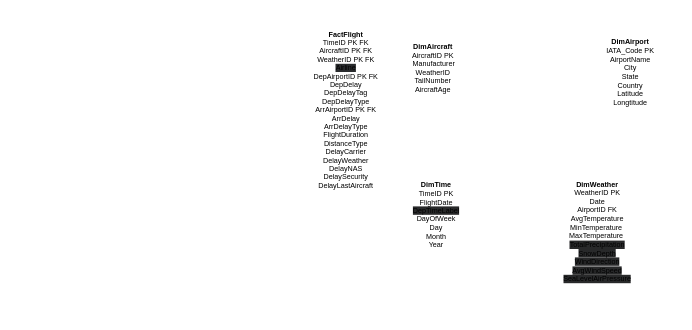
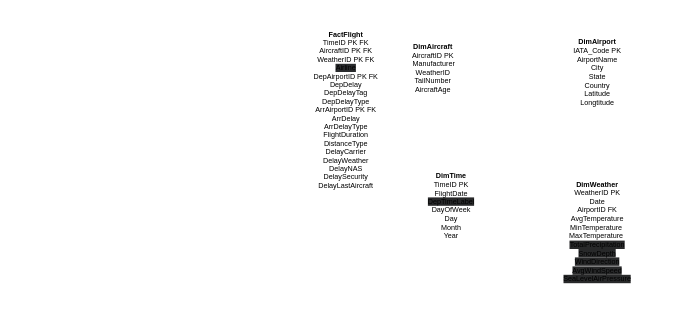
  <mxCell id="0" />
  <mxCell id="1" parent="0" />
  <mxCell id="2" value="&lt;pre style=&quot;box-sizing: unset; font-family: var(--jp-code-font-family); font-size: 12px; line-height: normal; color: var(--jp-content-font-color1); border: none; margin: 0px; padding: 0px; overflow: auto; word-break: break-all; overflow-wrap: break-word; white-space: pre-wrap; font-style: normal; font-variant-ligatures: normal; font-variant-caps: normal; letter-spacing: normal; orphans: 2; text-indent: 0px; text-transform: none; widows: 2; word-spacing: 0px; -webkit-text-stroke-width: 0px; background-color: rgb(255, 255, 255); text-decoration-thickness: initial; text-decoration-style: initial; text-decoration-color: initial; --darkreader-inline-color: var(--darkreader-text--jp-content-font-color1); --darkreader-inline-border-top: none; --darkreader-inline-border-right: none; --darkreader-inline-border-bottom: none; --darkreader-inline-border-left: none; --darkreader-inline-bgcolor: #28292a;&quot; data-darkreader-inline-color=&quot;&quot; data-darkreader-inline-border-top=&quot;&quot; data-darkreader-inline-border-right=&quot;&quot; data-darkreader-inline-border-bottom=&quot;&quot; data-darkreader-inline-border-left=&quot;&quot; data-darkreader-inline-bgcolor=&quot;&quot;&gt;&lt;div class=&quot;lm-Widget p-Widget lm-Panel p-Panel jp-Cell-outputWrapper&quot; style=&quot;box-sizing: border-box; position: relative; overflow: visible; cursor: default; display: flex; flex-direction: row; padding: 0px; margin: 5px 0px 0px; font-size: 12px;&quot;&gt;&lt;div class=&quot;lm-Widget p-Widget jp-OutputArea jp-Cell-outputArea&quot; style=&quot;box-sizing: border-box; position: relative; overflow: hidden auto; cursor: default; flex: 1 1 auto; font-size: 12px;&quot;&gt;&lt;div class=&quot;lm-Widget p-Widget lm-Panel p-Panel jp-OutputArea-child&quot; style=&quot;box-sizing: border-box; position: relative; overflow: hidden; cursor: default; display: flex; flex-direction: row; font-size: 12px;&quot;&gt;&lt;div class=&quot;lm-Widget p-Widget jp-RenderedText jp-mod-trusted jp-OutputArea-output&quot; data-mime-type=&quot;application/vnd.jupyter.stdout&quot; style=&quot;box-sizing: border-box; position: relative; overflow: auto; cursor: default; padding-left: var(--jp-code-padding); line-height: var(--jp-code-line-height); font-family: var(--jp-code-font-family); height: auto; user-select: text; flex-grow: 1; flex-shrink: 1; font-size: 12px;&quot;&gt;&lt;pre style=&quot;box-sizing: unset; font-family: var(--jp-code-font-family); font-size: 12px; line-height: normal; color: var(--jp-content-font-color1); border: none; margin-top: 0px; margin-bottom: 0px; padding: 0px; overflow: auto; word-break: break-all; overflow-wrap: break-word; text-wrap: wrap; --darkreader-inline-color: var(--darkreader-text--jp-content-font-color1); --darkreader-inline-border-top: none; --darkreader-inline-border-right: none; --darkreader-inline-border-bottom: none; --darkreader-inline-border-left: none;&quot; data-darkreader-inline-color=&quot;&quot; data-darkreader-inline-border-top=&quot;&quot; data-darkreader-inline-border-right=&quot;&quot; data-darkreader-inline-border-bottom=&quot;&quot; data-darkreader-inline-border-left=&quot;&quot;&gt;&lt;b&gt;FactFlight&lt;/b&gt;&lt;/pre&gt;&lt;pre style=&quot;font-weight: 400; box-sizing: unset; font-family: var(--jp-code-font-family); font-size: 12px; line-height: normal; color: var(--jp-content-font-color1); border: none; margin-top: 0px; margin-bottom: 0px; padding: 0px; overflow: auto; word-break: break-all; overflow-wrap: break-word; text-wrap: wrap; --darkreader-inline-color: var(--darkreader-text--jp-content-font-color1); --darkreader-inline-border-top: none; --darkreader-inline-border-right: none; --darkreader-inline-border-bottom: none; --darkreader-inline-border-left: none;&quot; data-darkreader-inline-color=&quot;&quot; data-darkreader-inline-border-top=&quot;&quot; data-darkreader-inline-border-right=&quot;&quot; data-darkreader-inline-border-bottom=&quot;&quot; data-darkreader-inline-border-left=&quot;&quot;&gt;&lt;span data-darkreader-inline-bgcolor=&quot;&quot; data-darkreader-inline-color=&quot;&quot; style=&quot;color: var(--jp-content-font-color1); font-family: var(--jp-code-font-family); background-color: rgb(255, 255, 255); --darkreader-inline-color: var(--darkreader-text--jp-content-font-color1); --darkreader-inline-bgcolor: #28292a;&quot;&gt;TimeID PK FK&lt;/span&gt;&lt;/pre&gt;&lt;pre style=&quot;font-weight: 400; box-sizing: unset; font-family: var(--jp-code-font-family); font-size: 12px; line-height: normal; color: var(--jp-content-font-color1); border: none; margin-top: 0px; margin-bottom: 0px; padding: 0px; overflow: auto; word-break: break-all; overflow-wrap: break-word; text-wrap: wrap; --darkreader-inline-color: var(--darkreader-text--jp-content-font-color1); --darkreader-inline-border-top: none; --darkreader-inline-border-right: none; --darkreader-inline-border-bottom: none; --darkreader-inline-border-left: none;&quot; data-darkreader-inline-color=&quot;&quot; data-darkreader-inline-border-top=&quot;&quot; data-darkreader-inline-border-right=&quot;&quot; data-darkreader-inline-border-bottom=&quot;&quot; data-darkreader-inline-border-left=&quot;&quot;&gt;AircraftID PK FK&lt;/pre&gt;&lt;pre style=&quot;font-weight: 400; box-sizing: unset; font-family: var(--jp-code-font-family); font-size: 12px; line-height: normal; color: var(--jp-content-font-color1); border: none; margin-top: 0px; margin-bottom: 0px; padding: 0px; overflow: auto; word-break: break-all; overflow-wrap: break-word; text-wrap: wrap; --darkreader-inline-color: var(--darkreader-text--jp-content-font-color1); --darkreader-inline-border-top: none; --darkreader-inline-border-right: none; --darkreader-inline-border-bottom: none; --darkreader-inline-border-left: none;&quot; data-darkreader-inline-color=&quot;&quot; data-darkreader-inline-border-top=&quot;&quot; data-darkreader-inline-border-right=&quot;&quot; data-darkreader-inline-border-bottom=&quot;&quot; data-darkreader-inline-border-left=&quot;&quot;&gt;WeatherID PK FK&lt;/pre&gt;&lt;pre style=&quot;font-weight: 400; box-sizing: unset; font-family: var(--jp-code-font-family); font-size: 12px; line-height: normal; color: var(--jp-content-font-color1); border: none; margin-top: 0px; margin-bottom: 0px; padding: 0px; overflow: auto; word-break: break-all; overflow-wrap: break-word; text-wrap: wrap; --darkreader-inline-color: var(--darkreader-text--jp-content-font-color1); --darkreader-inline-border-top: none; --darkreader-inline-border-right: none; --darkreader-inline-border-bottom: none; --darkreader-inline-border-left: none;&quot; data-darkreader-inline-color=&quot;&quot; data-darkreader-inline-border-top=&quot;&quot; data-darkreader-inline-border-right=&quot;&quot; data-darkreader-inline-border-bottom=&quot;&quot; data-darkreader-inline-border-left=&quot;&quot;&gt;&lt;span data-darkreader-inline-bgcolor=&quot;&quot; style=&quot;white-space-collapse: collapse; background-color: rgb(41, 43, 45); --darkreader-inline-bgcolor: #2e3132;&quot;&gt;Airline&lt;/span&gt;&lt;br style=&quot;font-size: 12px;&quot;&gt;DepAirportID PK FK&lt;br style=&quot;font-size: 12px;&quot;&gt;DepDelay&lt;br style=&quot;font-size: 12px;&quot;&gt;DepDelayTag&lt;br style=&quot;font-size: 12px;&quot;&gt;DepDelayType&lt;br style=&quot;font-size: 12px;&quot;&gt;ArrAirportID PK FK&lt;br style=&quot;font-size: 12px;&quot;&gt;ArrDelay&lt;br style=&quot;font-size: 12px;&quot;&gt;ArrDelayType&lt;br style=&quot;font-size: 12px;&quot;&gt;FlightDuration&lt;br style=&quot;font-size: 12px;&quot;&gt;DistanceType&lt;br style=&quot;font-size: 12px;&quot;&gt;DelayCarrier&lt;br style=&quot;font-size: 12px;&quot;&gt;DelayWeather&lt;br style=&quot;font-size: 12px;&quot;&gt;DelayNAS&lt;br style=&quot;font-size: 12px;&quot;&gt;DelaySecurity&lt;br style=&quot;font-size: 12px;&quot;&gt;DelayLastAircraft&lt;br style=&quot;font-size: 12px;&quot;&gt;&lt;br style=&quot;font-size: 12px;&quot;&gt;&lt;br style=&quot;font-size: 12px;&quot;&gt;&lt;br style=&quot;font-size: 12px;&quot;&gt;&lt;br style=&quot;font-size: 12px;&quot;&gt;&lt;/pre&gt;&lt;/div&gt;&lt;/div&gt;&lt;/div&gt;&lt;/div&gt;&lt;div class=&quot;lm-Widget p-Widget jp-CellFooter jp-Cell-footer&quot; style=&quot;font-weight: 400; box-sizing: border-box; position: relative; cursor: default; width: 1152px; padding: 0px; margin: 0px; border: none; outline: none; background: transparent; --darkreader-inline-border-top: none; --darkreader-inline-border-right: none; --darkreader-inline-border-bottom: none; --darkreader-inline-border-left: none; --darkreader-inline-outline: initial; --darkreader-inline-bgimage: initial; --darkreader-inline-bgcolor: transparent; font-size: 12px; overflow: visible !important; height: 32px !important;&quot; data-darkreader-inline-border-top=&quot;&quot; data-darkreader-inline-border-right=&quot;&quot; data-darkreader-inline-border-bottom=&quot;&quot; data-darkreader-inline-border-left=&quot;&quot; data-darkreader-inline-outline=&quot;&quot; data-darkreader-inline-bgimage=&quot;&quot; data-darkreader-inline-bgcolor=&quot;&quot;&gt;&lt;div class=&quot;&quot; style=&quot;height: inherit; --mdc-theme-on-primary: #FFFFFF; --mdc-theme-on-surface: rgba(0, 0, 0, 0.87); --mdc-theme-text-primary-on-background: rgba(0, 0, 0, 0.87); --mdc-theme-text-secondary-on-background: rgba(0, 0, 0, 0.54); --mdc-theme-text-hint-on-background: rgba(0, 0, 0, 0.38); --mdc-theme-text-disabled-on-background: rgba(0, 0, 0, 0.38); --mdc-theme-text-icon-on-background: rgba(0, 0, 0, 0.38); --mdc-theme-primary: #20BEFF; --mdc-theme-error: #E24B0D; --mdc-theme-background: #F8F8F8; --mdc-theme-surface: #FFFFFF; --mdc-theme-primary-bg: #20BEFF; --mdc-theme-secondary-bg: #919294; font-size: 12px;&quot;&gt;&lt;div id=&quot;rmwcPortal&quot; style=&quot;font-family: -apple-system, BlinkMacSystemFont, &amp;quot;Segoe UI&amp;quot;, Helvetica, Arial, sans-serif, &amp;quot;Apple Color Emoji&amp;quot;, &amp;quot;Segoe UI Emoji&amp;quot;, &amp;quot;Segoe UI Symbol&amp;quot;; font-size: 12px; white-space-collapse: collapse;&quot;&gt;&lt;/div&gt;&lt;div id=&quot;kaggle-portal-root-global&quot; style=&quot;font-family: -apple-system, BlinkMacSystemFont, &amp;quot;Segoe UI&amp;quot;, Helvetica, Arial, sans-serif, &amp;quot;Apple Color Emoji&amp;quot;, &amp;quot;Segoe UI Emoji&amp;quot;, &amp;quot;Segoe UI Symbol&amp;quot;; font-size: 12px; white-space-collapse: collapse;&quot;&gt;&lt;/div&gt;&lt;div class=&quot;light&quot; style=&quot;font-family: -apple-system, BlinkMacSystemFont, &amp;quot;Segoe UI&amp;quot;, Helvetica, Arial, sans-serif, &amp;quot;Apple Color Emoji&amp;quot;, &amp;quot;Segoe UI Emoji&amp;quot;, &amp;quot;Segoe UI Symbol&amp;quot;; font-size: 12px; white-space-collapse: collapse;&quot;&gt;&lt;div class=&quot;sc-gLLuof ipJhcm&quot; style=&quot;margin-left: 60px; margin-top: 5px; opacity: 1; font-size: 12px;&quot;&gt;&lt;/div&gt;&lt;/div&gt;&lt;/div&gt;&lt;/div&gt;&lt;/pre&gt;" style="text;whiteSpace=wrap;html=1;fillColor=none;rounded=0;labelBorderColor=none;fontSize=12;align=center;" parent="1" vertex="1"><mxGeometry x="20" y="38" width="160" height="400" as="geometry" /></mxCell>
- <mxCell id="3" value="&lt;b&gt;DimTime&lt;/b&gt;&lt;div&gt;TimeID PK&lt;br&gt;&lt;div style=&quot;font-size: 12px;&quot;&gt;FlightDate&lt;/div&gt;&lt;div style=&quot;font-size: 12px;&quot;&gt;&lt;pre data-darkreader-inline-bgcolor=&quot;&quot; style=&quot;border: none; background-color: rgb(40, 41, 42); box-sizing: unset; font-family: var(--jp-code-font-family); line-height: normal; margin-top: 0px; margin-bottom: 0px; padding: 0px; overflow: auto; word-break: break-all; overflow-wrap: break-word; text-wrap: wrap; --darkreader-inline-border-top: none; --darkreader-inline-border-right: none; --darkreader-inline-border-bottom: none; --darkreader-inline-border-left: none; --darkreader-inline-bgcolor: #2d2f31;&quot; data-darkreader-inline-border-top=&quot;&quot; data-darkreader-inline-border-right=&quot;&quot; data-darkreader-inline-border-bottom=&quot;&quot; data-darkreader-inline-border-left=&quot;&quot;&gt;DepTimeLabel&lt;/pre&gt;&lt;/div&gt;&lt;div style=&quot;font-size: 12px;&quot;&gt;DayOfWeek&lt;/div&gt;&lt;div style=&quot;font-size: 12px;&quot;&gt;Day&lt;/div&gt;&lt;div style=&quot;font-size: 12px;&quot;&gt;Month&lt;/div&gt;&lt;div style=&quot;font-size: 12px;&quot;&gt;Year&lt;/div&gt;&lt;/div&gt;" style="text;html=1;align=center;verticalAlign=middle;whiteSpace=wrap;rounded=0;fontSize=12;" parent="1" vertex="1"><mxGeometry x="190.5" y="248" width="119" height="220" as="geometry" /></mxCell>
+ <mxCell id="3" value="&lt;b&gt;DimTime&lt;/b&gt;&lt;div&gt;TimeID PK&lt;br&gt;&lt;div style=&quot;font-size: 12px;&quot;&gt;FlightDate&lt;/div&gt;&lt;div style=&quot;font-size: 12px;&quot;&gt;&lt;pre data-darkreader-inline-bgcolor=&quot;&quot; style=&quot;border: none; background-color: rgb(40, 41, 42); box-sizing: unset; font-family: var(--jp-code-font-family); line-height: normal; margin-top: 0px; margin-bottom: 0px; padding: 0px; overflow: auto; word-break: break-all; overflow-wrap: break-word; text-wrap: wrap; --darkreader-inline-border-top: none; --darkreader-inline-border-right: none; --darkreader-inline-border-bottom: none; --darkreader-inline-border-left: none; --darkreader-inline-bgcolor: #2d2f31;&quot; data-darkreader-inline-border-top=&quot;&quot; data-darkreader-inline-border-right=&quot;&quot; data-darkreader-inline-border-bottom=&quot;&quot; data-darkreader-inline-border-left=&quot;&quot;&gt;DepTimeLabel&lt;/pre&gt;&lt;/div&gt;&lt;div style=&quot;font-size: 12px;&quot;&gt;DayOfWeek&lt;/div&gt;&lt;div style=&quot;font-size: 12px;&quot;&gt;Day&lt;/div&gt;&lt;div style=&quot;font-size: 12px;&quot;&gt;Month&lt;/div&gt;&lt;div style=&quot;font-size: 12px;&quot;&gt;Year&lt;/div&gt;&lt;/div&gt;" style="text;html=1;align=center;verticalAlign=middle;whiteSpace=wrap;rounded=0;fontSize=12;" parent="1" vertex="1"><mxGeometry x="215.5" y="233" width="119" height="220" as="geometry" /></mxCell>
  <mxCell id="4" value="&lt;b&gt;DimAircraft&lt;/b&gt;&lt;div style=&quot;font-size: 12px;&quot;&gt;AircraftID PK&lt;/div&gt;&lt;div style=&quot;font-size: 12px;&quot;&gt;&amp;nbsp;Manufacturer&lt;br&gt;&lt;/div&gt;&lt;div style=&quot;font-size: 12px;&quot;&gt;WeatherID&lt;br&gt;&lt;/div&gt;&lt;div style=&quot;font-size: 12px;&quot;&gt;TailNumber&lt;/div&gt;&lt;div style=&quot;font-size: 12px;&quot;&gt;AircraftAge&lt;/div&gt;" style="text;html=1;align=center;verticalAlign=middle;whiteSpace=wrap;rounded=0;fontSize=12;" parent="1" vertex="1"><mxGeometry x="190" y="28" width="110" height="170" as="geometry" /></mxCell>
- <mxCell id="5" value="&lt;div style=&quot;font-size: 12px;&quot;&gt;&lt;b&gt;DimAirport&lt;/b&gt;&lt;/div&gt;&lt;div style=&quot;font-size: 12px;&quot;&gt;IATA_Code PK&lt;/div&gt;&lt;div style=&quot;font-size: 12px;&quot;&gt;AirportName&lt;/div&gt;&lt;div style=&quot;font-size: 12px;&quot;&gt;City&lt;/div&gt;&lt;div style=&quot;font-size: 12px;&quot;&gt;State&lt;/div&gt;&lt;div style=&quot;font-size: 12px;&quot;&gt;Country&lt;/div&gt;&lt;div style=&quot;font-size: 12px;&quot;&gt;Latitude&lt;/div&gt;&lt;div style=&quot;font-size: 12px;&quot;&gt;Longtitude&lt;/div&gt;" style="text;html=1;align=center;verticalAlign=middle;whiteSpace=wrap;rounded=0;fontSize=12;" parent="1" vertex="1"><mxGeometry x="494" y="20" width="160" height="200" as="geometry" /></mxCell>
+ <mxCell id="5" value="&lt;div style=&quot;font-size: 12px;&quot;&gt;&lt;b&gt;DimAirport&lt;/b&gt;&lt;/div&gt;&lt;div style=&quot;font-size: 12px;&quot;&gt;IATA_Code PK&lt;/div&gt;&lt;div style=&quot;font-size: 12px;&quot;&gt;AirportName&lt;/div&gt;&lt;div style=&quot;font-size: 12px;&quot;&gt;City&lt;/div&gt;&lt;div style=&quot;font-size: 12px;&quot;&gt;State&lt;/div&gt;&lt;div style=&quot;font-size: 12px;&quot;&gt;Country&lt;/div&gt;&lt;div style=&quot;font-size: 12px;&quot;&gt;Latitude&lt;/div&gt;&lt;div style=&quot;font-size: 12px;&quot;&gt;Longtitude&lt;/div&gt;" style="text;html=1;align=center;verticalAlign=middle;whiteSpace=wrap;rounded=0;fontSize=12;" parent="1" vertex="1"><mxGeometry x="439" y="20" width="160" height="200" as="geometry" /></mxCell>
  <mxCell id="6" value="&lt;b&gt;DimWeather&lt;/b&gt;&lt;div style=&quot;font-size: 12px;&quot;&gt;WeatherID PK&lt;/div&gt;&lt;div style=&quot;font-size: 12px;&quot;&gt;&lt;font style=&quot;font-size: 12px;&quot;&gt;&lt;span style=&quot;font-size: 12px; text-align: start; white-space: pre;&quot;&gt;Date&lt;/span&gt;&lt;/font&gt;&lt;/div&gt;&lt;div style=&quot;font-size: 12px;&quot;&gt;&lt;font style=&quot;font-size: 12px;&quot;&gt;&lt;span style=&quot;text-align: start; white-space: pre;&quot;&gt;AirportID FK&lt;/span&gt;&lt;span style=&quot;font-size: 12px; text-align: start; white-space: pre;&quot;&gt;&lt;br style=&quot;font-size: 12px;&quot;&gt;AvgTemperature&lt;br style=&quot;font-size: 12px;&quot;&gt;&lt;/span&gt;&lt;/font&gt;&lt;span style=&quot;text-align: start; white-space: pre;&quot;&gt;MinTemperature &lt;/span&gt;&lt;font style=&quot;font-size: 12px;&quot;&gt;&lt;span style=&quot;font-size: 12px; text-align: start; white-space: pre;&quot;&gt;&lt;br style=&quot;font-size: 12px;&quot;&gt;&lt;/span&gt;&lt;/font&gt;&lt;span style=&quot;text-align: start; white-space: pre;&quot;&gt;MaxTemperature &lt;/span&gt;&lt;font style=&quot;font-size: 12px;&quot;&gt;&lt;span style=&quot;font-size: 12px; text-align: start; white-space: pre;&quot;&gt;&lt;br style=&quot;font-size: 12px;&quot;&gt;&lt;/span&gt;&lt;/font&gt;&lt;span data-darkreader-inline-bgcolor=&quot;&quot; style=&quot;text-align: left; background-color: rgb(40, 41, 42); --darkreader-inline-bgcolor: #2d2f31;&quot;&gt;TotalPrecipitation&lt;/span&gt;&lt;font style=&quot;font-size: 12px;&quot;&gt;&lt;span style=&quot;font-size: 12px; text-align: start; white-space: pre;&quot;&gt;&lt;br style=&quot;font-size: 12px;&quot;&gt;&lt;/span&gt;&lt;/font&gt;&lt;span data-darkreader-inline-bgcolor=&quot;&quot; style=&quot;text-align: left; background-color: rgb(40, 41, 42); --darkreader-inline-bgcolor: #2d2f31;&quot;&gt;SnowDepth&lt;/span&gt;&lt;font style=&quot;font-size: 12px;&quot;&gt;&lt;span style=&quot;font-size: 12px; text-align: start; white-space: pre;&quot;&gt;&lt;br style=&quot;font-size: 12px;&quot;&gt;&lt;/span&gt;&lt;/font&gt;&lt;span data-darkreader-inline-bgcolor=&quot;&quot; style=&quot;text-align: left; background-color: rgb(40, 41, 42); --darkreader-inline-bgcolor: #2d2f31;&quot;&gt;WindDirection&lt;/span&gt;&lt;/div&gt;&lt;div style=&quot;font-size: 12px;&quot;&gt;&lt;span data-darkreader-inline-bgcolor=&quot;&quot; style=&quot;text-align: left; background-color: rgb(40, 41, 42); --darkreader-inline-bgcolor: #2d2f31;&quot;&gt;AvgWindSpeed&lt;/span&gt;&lt;font style=&quot;font-size: 12px;&quot;&gt;&lt;span style=&quot;font-size: 12px; text-align: start; white-space: pre;&quot;&gt;&lt;br style=&quot;font-size: 12px;&quot;&gt;&lt;/span&gt;&lt;/font&gt;&lt;span data-darkreader-inline-bgcolor=&quot;&quot; style=&quot;text-align: left; background-color: rgb(40, 41, 42); --darkreader-inline-bgcolor: #2d2f31;&quot;&gt;SeaLevelAirPressure&lt;/span&gt;&lt;font style=&quot;font-size: 12px;&quot;&gt;&lt;br style=&quot;font-size: 12px;&quot;&gt;&lt;/font&gt;&lt;/div&gt;&lt;div style=&quot;font-size: 12px;&quot;&gt;&lt;br style=&quot;font-size: 12px;&quot;&gt;&lt;/div&gt;" style="text;html=1;align=center;verticalAlign=middle;whiteSpace=wrap;rounded=0;fontSize=12;fontFamily=Helvetica;fontColor=default;" parent="1" vertex="1"><mxGeometry x="384" y="258" width="270" height="270" as="geometry" /></mxCell>
